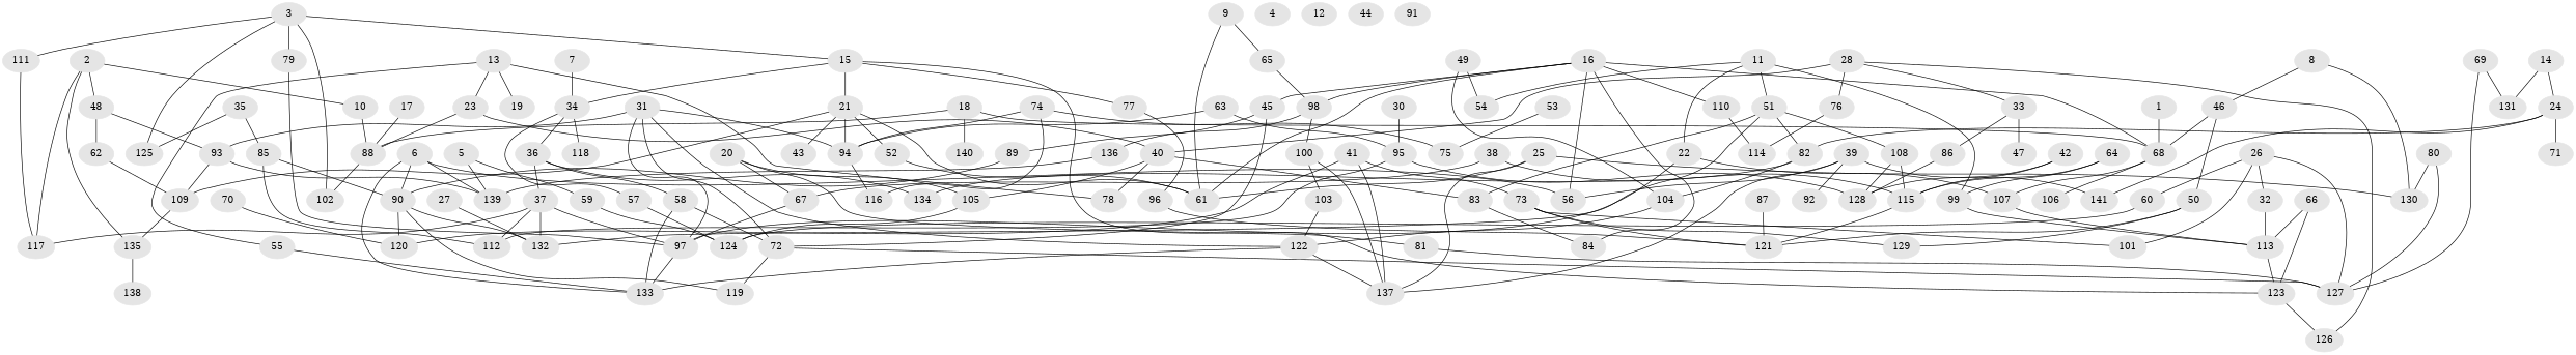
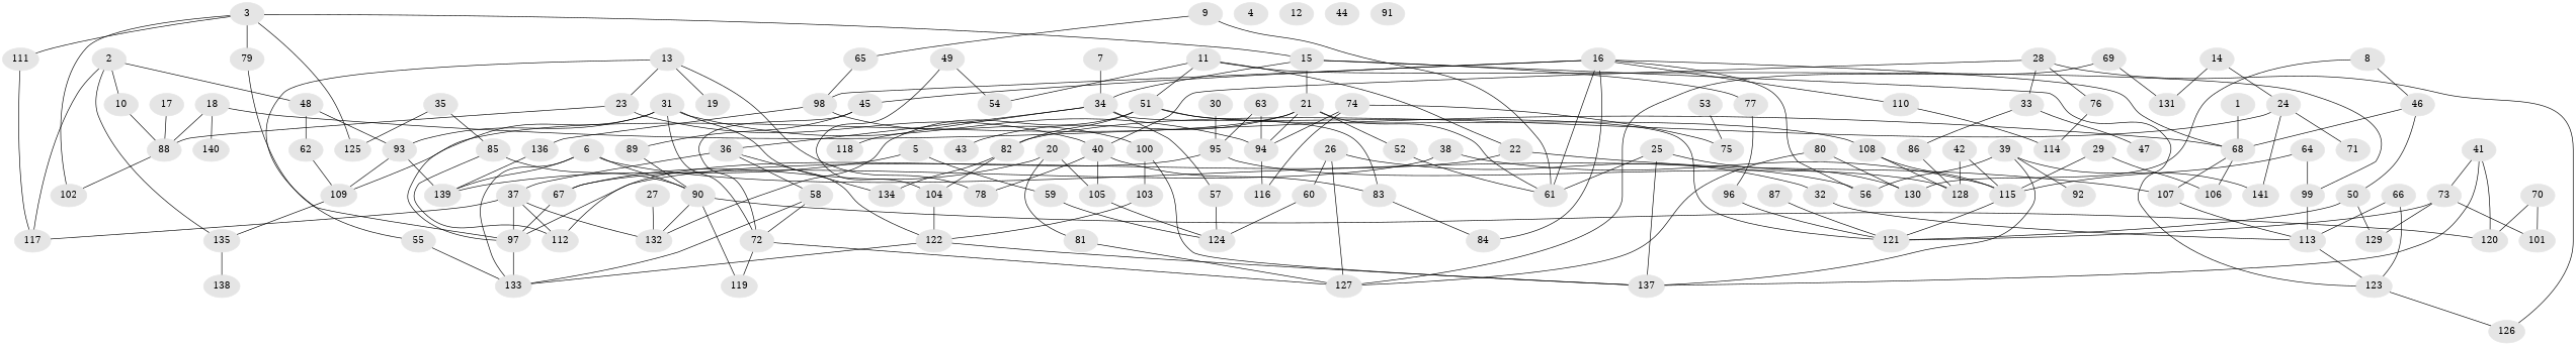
  graph {
    node [color=gray90 style=filled]
    1
    68
    107
    106
    2
    10
    48
    117
    135
    88
    93
    62
    138
    3
    15
    79
    102
    111
    125
    34
    21
    77
    123
    97
    4
    5
    59
    139
    124
    6
    56
    90
    133
    132
    120
    119
    7
    36
    57
    118
    121
    8
    46
    130
    50
    9
    61
    65
    98
    11
    22
    51
    54
    99
    82
    83
    108
    113
    12
    13
    19
    23
    55
    78
    40
    14
    24
    131
    71
    141
    43
    52
    94
    109
    96
    126
    16
    45
    84
    110
    72
    89
    100
    136
    114
    17
    31
    122
    18
    140
    20
    67
    81
    105
    127
    116
    134
    104
    25
    137
    26
    32
    60
    101
    27
    28
    33
    76
    47
    86
+   29
    115
    30
    95
    112
    128
    37
    58
    35
    85
    38
    39
    92
    41
    73
    129
    42
    44
    49
    53
    75
    63
    64
    66
    69
    70
    74
    80
    87
    91
    103
    1 -- 68
    68 -- 107
    68 -- 106
    107 -- 113
    2 -- 10
    2 -- 48
    2 -- 117
    2 -- 135
    10 -- 88
    48 -- 93
    48 -- 62
    135 -- 138
    88 -- 102
    93 -- 139
    93 -- 109
    62 -- 109
    3 -- 15
    3 -- 79
    3 -- 102
    3 -- 111
    3 -- 125
    15 -- 34
    15 -- 21
    15 -- 77
    15 -- 123
    79 -- 97
    111 -- 117
    34 -- 36
    34 -- 57
    34 -- 118
+   34 -- 121
    21 -- 61
    21 -- 43
    21 -- 52
    21 -- 94
    21 -- 109
    77 -- 96
    123 -- 126
    97 -- 133
    5 -- 59
    5 -- 139
    59 -- 124
    6 -- 139
    6 -- 56
    6 -- 90
    6 -- 133
    90 -- 132
    90 -- 120
    90 -- 119
    7 -- 34
    36 -- 134
    36 -- 37
    36 -- 58
    57 -- 124
    8 -- 46
    8 -- 130
    46 -- 68
    46 -- 50
    50 -- 121
    50 -- 129
    9 -- 61
    9 -- 65
    65 -- 98
    98 -- 100
    98 -- 136
    11 -- 22
    11 -- 51
    11 -- 54
    11 -- 99
    22 -- 107
    22 -- 97
    51 -- 132
    51 -- 82
    51 -- 83
    51 -- 108
    99 -- 113
    82 -- 134
    82 -- 104
    83 -- 84
    108 -- 115
    108 -- 128
    113 -- 123
    13 -- 19
    13 -- 23
    13 -- 55
    13 -- 78
    23 -- 88
    23 -- 40
    55 -- 133
    40 -- 83
    40 -- 78
    40 -- 105
    14 -- 24
    14 -- 131
    24 -- 82
    24 -- 71
    24 -- 141
    52 -- 61
    94 -- 116
    109 -- 135
    96 -- 121
    16 -- 68
    16 -- 56
    16 -- 61
    16 -- 98
    16 -- 45
    16 -- 84
    16 -- 110
    45 -- 72
    45 -- 89
    110 -- 114
    72 -- 119
    72 -- 127
    89 -- 90
    100 -- 137
    100 -- 103
    136 -- 139
    17 -- 88
    31 -- 93
    31 -- 97
    31 -- 94
    31 -- 72
    31 -- 122
    122 -- 133
    122 -- 137
    18 -- 68
    18 -- 88
    18 -- 140
    20 -- 67
    20 -- 81
    20 -- 105
    67 -- 97
    81 -- 127
    105 -- 124
    104 -- 122
    25 -- 130
    25 -- 61
    25 -- 137
    26 -- 127
    26 -- 32
    26 -- 60
-   26 -- 101
+   70 -- 101
    32 -- 113
    60 -- 124
    27 -- 132
    28 -- 40
    28 -- 126
    28 -- 33
    28 -- 76
    33 -- 47
    33 -- 86
    76 -- 114
    86 -- 128
+   29 -- 106
+   29 -- 115
    115 -- 121
    30 -- 95
    95 -- 112
    95 -- 128
    37 -- 117
    37 -- 97
    37 -- 132
    37 -- 112
    58 -- 133
    58 -- 72
    35 -- 125
    35 -- 85
    85 -- 90
    85 -- 112
    38 -- 67
    38 -- 115
    39 -- 56
    39 -- 141
    39 -- 137
    39 -- 92
    41 -- 120
    41 -- 137
    41 -- 73
    73 -- 121
    73 -- 101
    73 -- 129
    42 -- 115
    42 -- 128
    49 -- 54
    49 -- 104
    53 -- 75
    63 -- 94
    63 -- 95
    64 -- 99
    64 -- 115
    66 -- 123
    66 -- 113
    69 -- 131
    69 -- 127
    70 -- 120
    74 -- 94
    74 -- 116
    74 -- 75
    80 -- 130
    80 -- 127
    87 -- 121
    103 -- 122
  }
